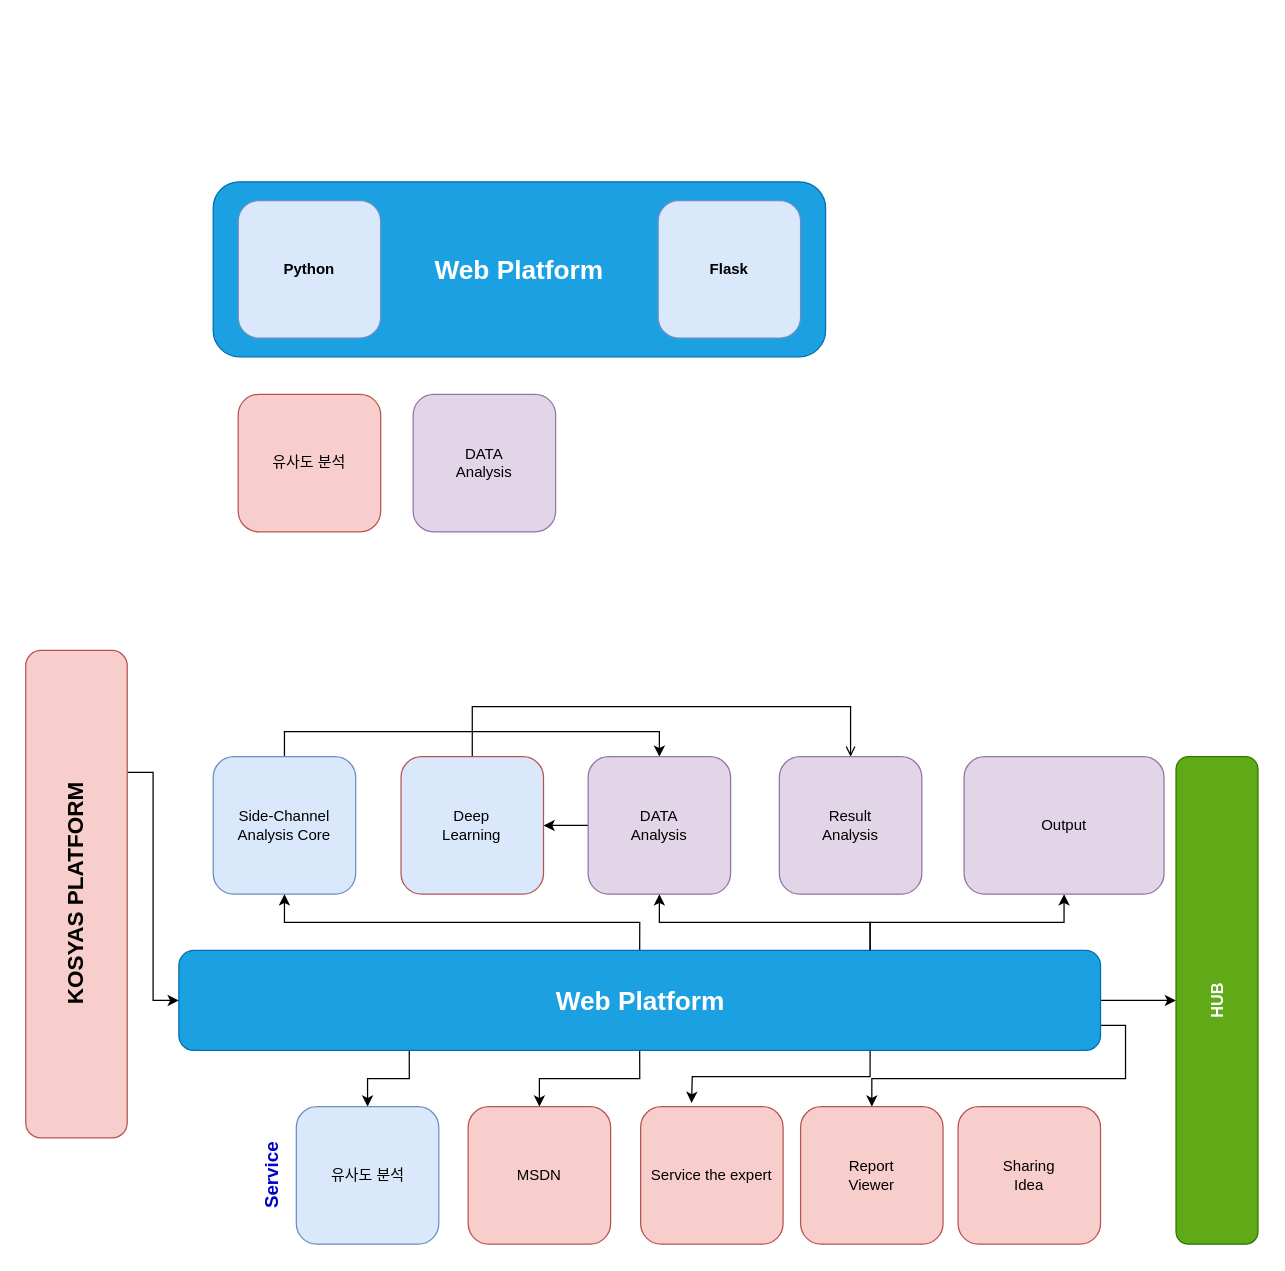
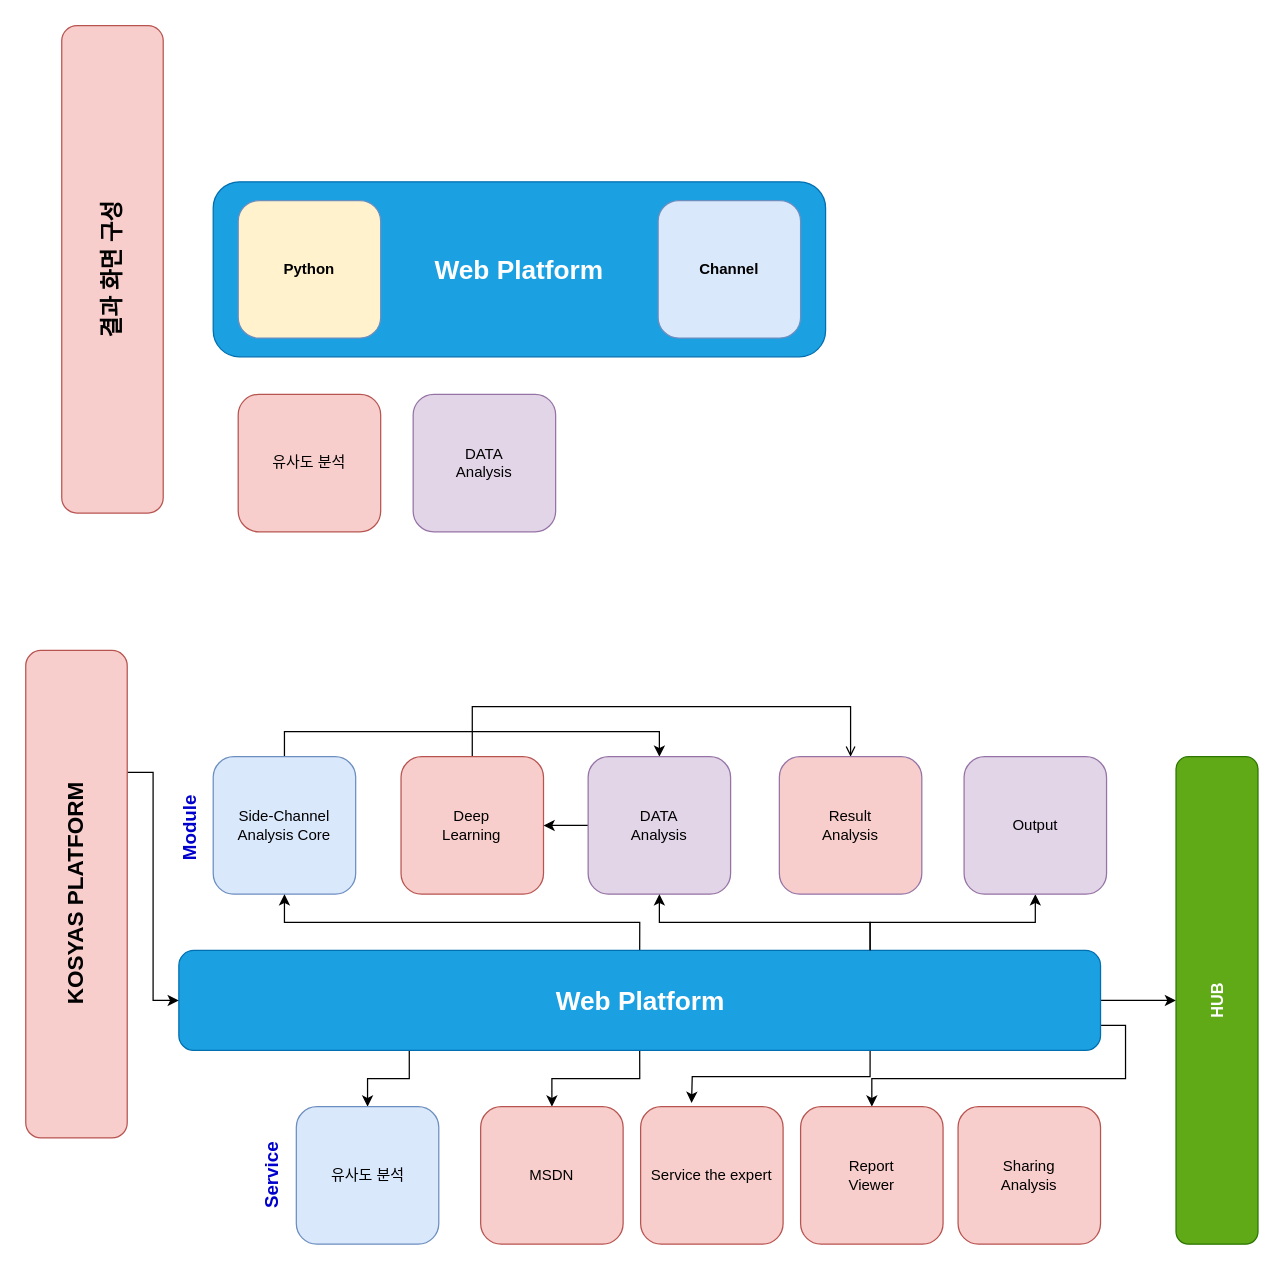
  <mxCell id="0" />
  <mxCell id="1" parent="0" />
  <mxCell id="2" style="edgeStyle=orthogonalEdgeStyle;rounded=0;orthogonalLoop=1;jettySize=auto;html=1;exitX=0.5;exitY=0;exitDx=0;exitDy=0;entryX=0.5;entryY=0;entryDx=0;entryDy=0;fontSize=15;fontColor=#0000CC;" edge="1" parent="1" source="3" target="7"><mxGeometry relative="1" as="geometry" /></mxCell>
  <mxCell id="3" value="Side-Channel&lt;br&gt;Analysis Core" style="rounded=1;whiteSpace=wrap;html=1;fillColor=#dae8fc;strokeColor=#6c8ebf;" vertex="1" parent="1"><mxGeometry x="170" y="605" width="114" height="110" as="geometry" /></mxCell>
  <mxCell id="4" style="edgeStyle=orthogonalEdgeStyle;rounded=0;orthogonalLoop=1;jettySize=auto;html=1;exitX=0.5;exitY=0;exitDx=0;exitDy=0;entryX=0.5;entryY=0;entryDx=0;entryDy=0;fontSize=15;fontColor=#0000CC;endArrow=open;" edge="1" parent="1" source="5" target="24"><mxGeometry relative="1" as="geometry"><Array as="points"><mxPoint x="377" y="565" /><mxPoint x="680" y="565" /></Array></mxGeometry></mxCell>
- <mxCell id="5" value="Deep&lt;br&gt;Learning" style="rounded=1;whiteSpace=wrap;html=1;fillColor=#dae8fc;strokeColor=#b85450;strokeWidth=1;" vertex="1" parent="1"><mxGeometry x="320.29" y="605" width="114" height="110" as="geometry" /></mxCell>
+ <mxCell id="5" value="Deep&lt;br&gt;Learning" style="rounded=1;whiteSpace=wrap;html=1;fillColor=#f8cecc;strokeColor=#b85450;strokeWidth=1;" vertex="1" parent="1"><mxGeometry x="320.29" y="605" width="114" height="110" as="geometry" /></mxCell>
  <mxCell id="6" style="edgeStyle=orthogonalEdgeStyle;rounded=0;orthogonalLoop=1;jettySize=auto;html=1;exitX=0;exitY=0.5;exitDx=0;exitDy=0;entryX=1;entryY=0.5;entryDx=0;entryDy=0;fontSize=15;fontColor=#0000CC;" edge="1" parent="1" source="7" target="5"><mxGeometry relative="1" as="geometry" /></mxCell>
  <mxCell id="7" value="DATA&lt;br&gt;Analysis" style="rounded=1;whiteSpace=wrap;html=1;fillColor=#e1d5e7;strokeColor=#9673a6;strokeWidth=1;" vertex="1" parent="1"><mxGeometry x="470" y="605" width="114" height="110" as="geometry" /></mxCell>
  <mxCell id="8" style="edgeStyle=orthogonalEdgeStyle;rounded=0;orthogonalLoop=1;jettySize=auto;html=1;exitX=0.5;exitY=0;exitDx=0;exitDy=0;entryX=0.5;entryY=1;entryDx=0;entryDy=0;fontSize=15;fontColor=#0000CC;" edge="1" parent="1" source="15" target="3"><mxGeometry relative="1" as="geometry" /></mxCell>
  <mxCell id="9" style="edgeStyle=orthogonalEdgeStyle;rounded=0;orthogonalLoop=1;jettySize=auto;html=1;exitX=0.25;exitY=1;exitDx=0;exitDy=0;entryX=0.5;entryY=0;entryDx=0;entryDy=0;fontSize=18;fontColor=#0000CC;" edge="1" parent="1" source="15" target="18"><mxGeometry relative="1" as="geometry" /></mxCell>
  <mxCell id="10" style="edgeStyle=orthogonalEdgeStyle;rounded=0;orthogonalLoop=1;jettySize=auto;html=1;exitX=0.75;exitY=1;exitDx=0;exitDy=0;fontSize=18;fontColor=#0000CC;" edge="1" parent="1" source="15"><mxGeometry relative="1" as="geometry"><mxPoint x="552.75" y="882" as="targetPoint" /></mxGeometry></mxCell>
  <mxCell id="11" style="edgeStyle=orthogonalEdgeStyle;rounded=0;orthogonalLoop=1;jettySize=auto;html=1;exitX=1;exitY=0.75;exitDx=0;exitDy=0;fontSize=18;fontColor=#0000CC;" edge="1" parent="1" source="15" target="20"><mxGeometry relative="1" as="geometry" /></mxCell>
  <mxCell id="12" value="" style="edgeStyle=orthogonalEdgeStyle;rounded=0;orthogonalLoop=1;jettySize=auto;html=1;fontSize=18;fontColor=#0000CC;" edge="1" parent="1" source="15" target="21"><mxGeometry relative="1" as="geometry" /></mxCell>
  <mxCell id="13" style="edgeStyle=orthogonalEdgeStyle;rounded=0;orthogonalLoop=1;jettySize=auto;html=1;exitX=0.75;exitY=0;exitDx=0;exitDy=0;entryX=0.5;entryY=1;entryDx=0;entryDy=0;fontSize=18;fontColor=#0000CC;" edge="1" parent="1" source="15" target="27"><mxGeometry relative="1" as="geometry" /></mxCell>
  <mxCell id="14" style="edgeStyle=orthogonalEdgeStyle;rounded=0;orthogonalLoop=1;jettySize=auto;html=1;exitX=0.5;exitY=1;exitDx=0;exitDy=0;entryX=0.5;entryY=0;entryDx=0;entryDy=0;" edge="1" parent="1" source="15" target="28"><mxGeometry relative="1" as="geometry" /></mxCell>
  <mxCell id="15" value="Web Platform" style="rounded=1;whiteSpace=wrap;html=1;strokeWidth=1;fontStyle=1;fontSize=21;fillColor=#1ba1e2;strokeColor=#006EAF;fontColor=#ffffff;" vertex="1" parent="1"><mxGeometry x="142.5" y="760" width="737.5" height="80" as="geometry" /></mxCell>
  <mxCell id="16" style="edgeStyle=orthogonalEdgeStyle;rounded=0;orthogonalLoop=1;jettySize=auto;html=1;exitX=1;exitY=0.25;exitDx=0;exitDy=0;entryX=0;entryY=0.5;entryDx=0;entryDy=0;fontSize=15;fontColor=#0000CC;" edge="1" parent="1" source="17" target="15"><mxGeometry relative="1" as="geometry" /></mxCell>
  <mxCell id="17" value="KOSYAS PLATFORM" style="rounded=1;whiteSpace=wrap;html=1;fillColor=#f8cecc;strokeColor=#b85450;strokeWidth=1;horizontal=0;fontStyle=1;fontSize=18;" vertex="1" parent="1"><mxGeometry x="20" y="520" width="81.2" height="390" as="geometry" /></mxCell>
  <mxCell id="18" value="유사도 분석" style="rounded=1;whiteSpace=wrap;html=1;fillColor=#dae8fc;strokeColor=#6c8ebf;" vertex="1" parent="1"><mxGeometry x="236.5" y="885" width="114" height="110" as="geometry" /></mxCell>
  <mxCell id="19" value="Service the expert" style="rounded=1;whiteSpace=wrap;html=1;fillColor=#f8cecc;strokeColor=#b85450;strokeWidth=1;" vertex="1" parent="1"><mxGeometry x="512" y="885" width="114" height="110" as="geometry" /></mxCell>
  <mxCell id="20" value="Report&lt;br&gt;Viewer" style="rounded=1;whiteSpace=wrap;html=1;fillColor=#f8cecc;strokeColor=#b85450;strokeWidth=1;" vertex="1" parent="1"><mxGeometry x="640" y="885" width="114" height="110" as="geometry" /></mxCell>
  <mxCell id="21" value="HUB" style="rounded=1;whiteSpace=wrap;html=1;fillColor=#60a917;strokeColor=#2D7600;strokeWidth=1;horizontal=0;fontStyle=1;fontSize=13;fontColor=#ffffff;" vertex="1" parent="1"><mxGeometry x="940.4" y="605" width="65.6" height="390" as="geometry" /></mxCell>
+ <mxCell id="22" value="Module" style="text;html=1;strokeColor=none;fillColor=none;align=center;verticalAlign=middle;whiteSpace=wrap;rounded=0;fontSize=15;fontStyle=1;horizontal=0;fontColor=#0000CC;" vertex="1" parent="1"><mxGeometry x="130" y="655" width="40" height="15" as="geometry" /></mxCell>
  <mxCell id="23" value="Service" style="text;html=1;strokeColor=none;fillColor=none;align=center;verticalAlign=middle;whiteSpace=wrap;rounded=0;fontSize=15;fontStyle=1;horizontal=0;fontColor=#0000CC;" vertex="1" parent="1"><mxGeometry x="196.5" y="932.5" width="40" height="15" as="geometry" /></mxCell>
- <mxCell id="24" value="Result&lt;br&gt;Analysis" style="rounded=1;whiteSpace=wrap;html=1;fillColor=#e1d5e7;strokeColor=#9673a6;strokeWidth=1;" vertex="1" parent="1"><mxGeometry x="623" y="605" width="114" height="110" as="geometry" /></mxCell>
+ <mxCell id="24" value="Result&lt;br&gt;Analysis" style="rounded=1;whiteSpace=wrap;html=1;fillColor=#f8cecc;strokeColor=#9673a6;strokeWidth=1;" vertex="1" parent="1"><mxGeometry x="623" y="605" width="114" height="110" as="geometry" /></mxCell>
  <mxCell id="25" style="edgeStyle=orthogonalEdgeStyle;rounded=0;orthogonalLoop=1;jettySize=auto;html=1;exitX=0.75;exitY=0;exitDx=0;exitDy=0;entryX=0.5;entryY=1;entryDx=0;entryDy=0;fontSize=15;fontColor=#0000CC;" edge="1" parent="1" source="15" target="7"><mxGeometry relative="1" as="geometry"><mxPoint x="451.25" y="775" as="sourcePoint" /><mxPoint x="237" y="725" as="targetPoint" /></mxGeometry></mxCell>
- <mxCell id="26" value="Sharing&lt;br&gt;Idea" style="rounded=1;whiteSpace=wrap;html=1;fillColor=#f8cecc;strokeColor=#b85450;strokeWidth=1;" vertex="1" parent="1"><mxGeometry x="766" y="885" width="114" height="110" as="geometry" /></mxCell>
- <mxCell id="27" value="Output" style="rounded=1;whiteSpace=wrap;html=1;fillColor=#e1d5e7;strokeColor=#9673a6;strokeWidth=1;" vertex="1" parent="1"><mxGeometry x="770.82" y="605" width="160" height="110" as="geometry" /></mxCell>
- <mxCell id="28" value="MSDN" style="rounded=1;whiteSpace=wrap;html=1;fillColor=#f8cecc;strokeColor=#b85450;strokeWidth=1;" vertex="1" parent="1"><mxGeometry x="374" y="885" width="114" height="110" as="geometry" /></mxCell>
+ <mxCell id="26" value="Sharing&lt;br&gt;Analysis" style="rounded=1;whiteSpace=wrap;html=1;fillColor=#f8cecc;strokeColor=#b85450;strokeWidth=1;" vertex="1" parent="1"><mxGeometry x="766" y="885" width="114" height="110" as="geometry" /></mxCell>
+ <mxCell id="27" value="Output" style="rounded=1;whiteSpace=wrap;html=1;fillColor=#e1d5e7;strokeColor=#9673a6;strokeWidth=1;" vertex="1" parent="1"><mxGeometry x="770.82" y="605" width="114" height="110" as="geometry" /></mxCell>
+ <mxCell id="28" value="MSDN" style="rounded=1;whiteSpace=wrap;html=1;fillColor=#f8cecc;strokeColor=#b85450;strokeWidth=1;" vertex="1" parent="1"><mxGeometry x="384" y="885" width="114" height="110" as="geometry" /></mxCell>
  <mxCell id="29" value="Web Platform" style="rounded=1;whiteSpace=wrap;html=1;strokeWidth=1;fontStyle=1;fontSize=21;fillColor=#1ba1e2;strokeColor=#006EAF;fontColor=#ffffff;" vertex="1" parent="1"><mxGeometry x="170" y="145" width="490" height="140" as="geometry" /></mxCell>
- <mxCell id="30" value="Python" style="rounded=1;whiteSpace=wrap;html=1;fillColor=#dae8fc;strokeColor=#6c8ebf;fontStyle=1" vertex="1" parent="1"><mxGeometry x="190" y="160" width="114" height="110" as="geometry" /></mxCell>
- <mxCell id="31" value="Flask" style="rounded=1;whiteSpace=wrap;html=1;fillColor=#dae8fc;strokeColor=#6c8ebf;fontStyle=1" vertex="1" parent="1"><mxGeometry x="526" y="160" width="114" height="110" as="geometry" /></mxCell>
+ <mxCell id="30" value="Python" style="rounded=1;whiteSpace=wrap;html=1;fillColor=#fff2cc;strokeColor=#6c8ebf;fontStyle=1;" vertex="1" parent="1"><mxGeometry x="190" y="160" width="114" height="110" as="geometry" /></mxCell>
+ <mxCell id="31" value="Channel" style="rounded=1;whiteSpace=wrap;html=1;fillColor=#dae8fc;strokeColor=#6c8ebf;fontStyle=1" vertex="1" parent="1"><mxGeometry x="526" y="160" width="114" height="110" as="geometry" /></mxCell>
  <mxCell id="32" value="유사도 분석" style="rounded=1;whiteSpace=wrap;html=1;fillColor=#f8cecc;strokeColor=#b85450;strokeWidth=1;" vertex="1" parent="1"><mxGeometry x="190" y="315" width="114" height="110" as="geometry" /></mxCell>
  <mxCell id="33" value="DATA&lt;br&gt;Analysis" style="rounded=1;whiteSpace=wrap;html=1;fillColor=#e1d5e7;strokeColor=#9673a6;strokeWidth=1;" vertex="1" parent="1"><mxGeometry x="330" y="315" width="114" height="110" as="geometry" /></mxCell>
+ <mxCell id="34" value="결과 화면 구성" style="rounded=1;whiteSpace=wrap;html=1;fillColor=#f8cecc;strokeColor=#b85450;strokeWidth=1;horizontal=0;fontStyle=1;fontSize=18;" vertex="1" parent="1"><mxGeometry x="48.8" y="20" width="81.2" height="390" as="geometry" /></mxCell>
